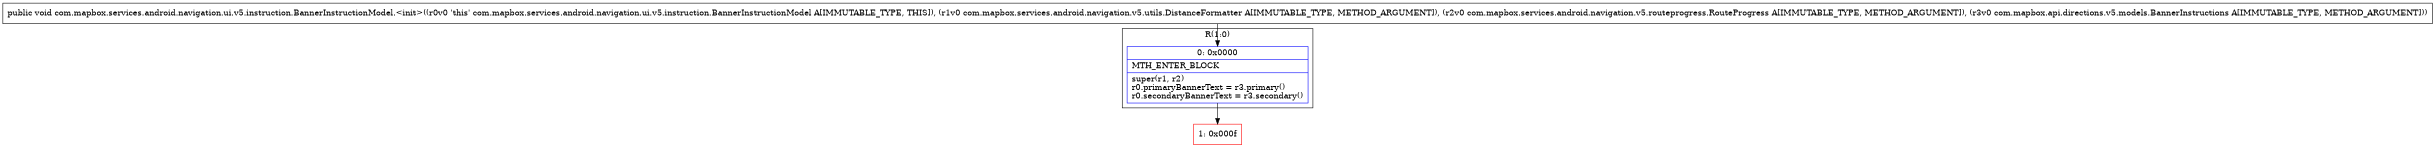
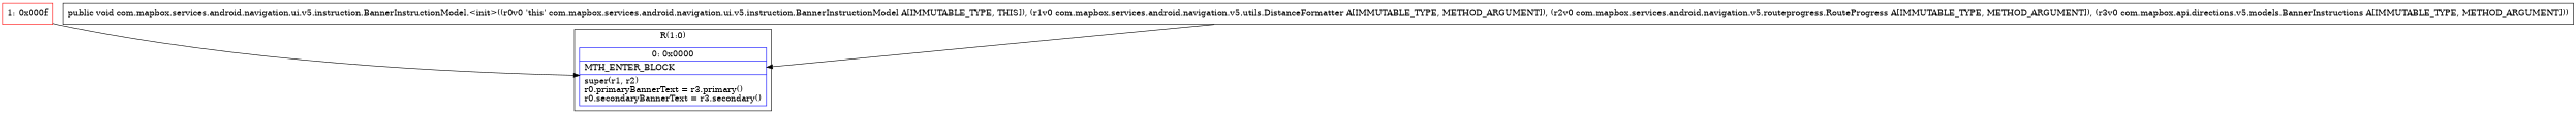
  digraph {
    node [shape=record]
    n1 [color=blue label="{0\:\ 0x0000|MTH_ENTER_BLOCK\l|super(r1, r2)\lr0.primaryBannerText = r3.primary()\lr0.secondaryBannerText = r3.secondary()\l}"]
    n2 [color=red label="{1\:\ 0x000f}"]
    n3 [label="{public void com.mapbox.services.android.navigation.ui.v5.instruction.BannerInstructionModel.\<init\>((r0v0 'this' com.mapbox.services.android.navigation.ui.v5.instruction.BannerInstructionModel A[IMMUTABLE_TYPE, THIS]), (r1v0 com.mapbox.services.android.navigation.v5.utils.DistanceFormatter A[IMMUTABLE_TYPE, METHOD_ARGUMENT]), (r2v0 com.mapbox.services.android.navigation.v5.routeprogress.RouteProgress A[IMMUTABLE_TYPE, METHOD_ARGUMENT]), (r3v0 com.mapbox.api.directions.v5.models.BannerInstructions A[IMMUTABLE_TYPE, METHOD_ARGUMENT])) }"]
    subgraph cluster_1 {
      label="R(1:0)"
      n1
    }
-   n1 -> n2
+   n2 -> n1
    n3 -> n1
  }
